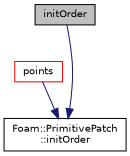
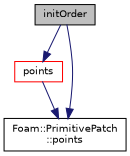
  digraph {
    rankdir=TB
    node [color=black fontname=Helvetica fontsize=10 shape=record]
    edge [color=midnightblue fontname=Helvetica fontsize=10 labelfontname=Helvetica labelfontsize=10 style=solid]
    n1 [fillcolor=grey75 fontcolor=black height=0.2 label=initOrder style=filled width=0.4]
    n2 [color=red height=0.2 label=points width=0.4]
-   n3 [height=0.2 label="Foam::PrimitivePatch\l::initOrder" width=0.4]
+   n3 [height=0.2 label="Foam::PrimitivePatch\l::points" width=0.4]
+   n1 -> n2
    n1 -> n3
    n2 -> n3
  }
